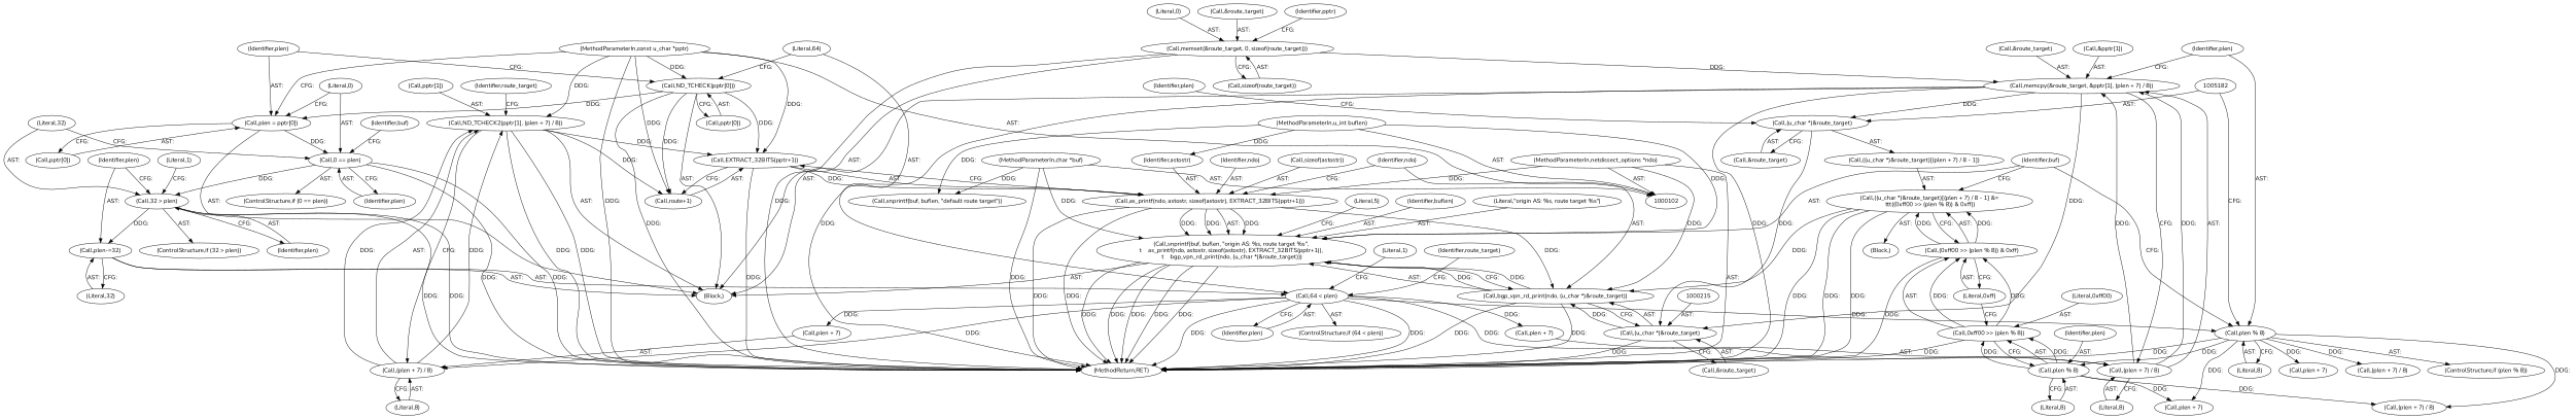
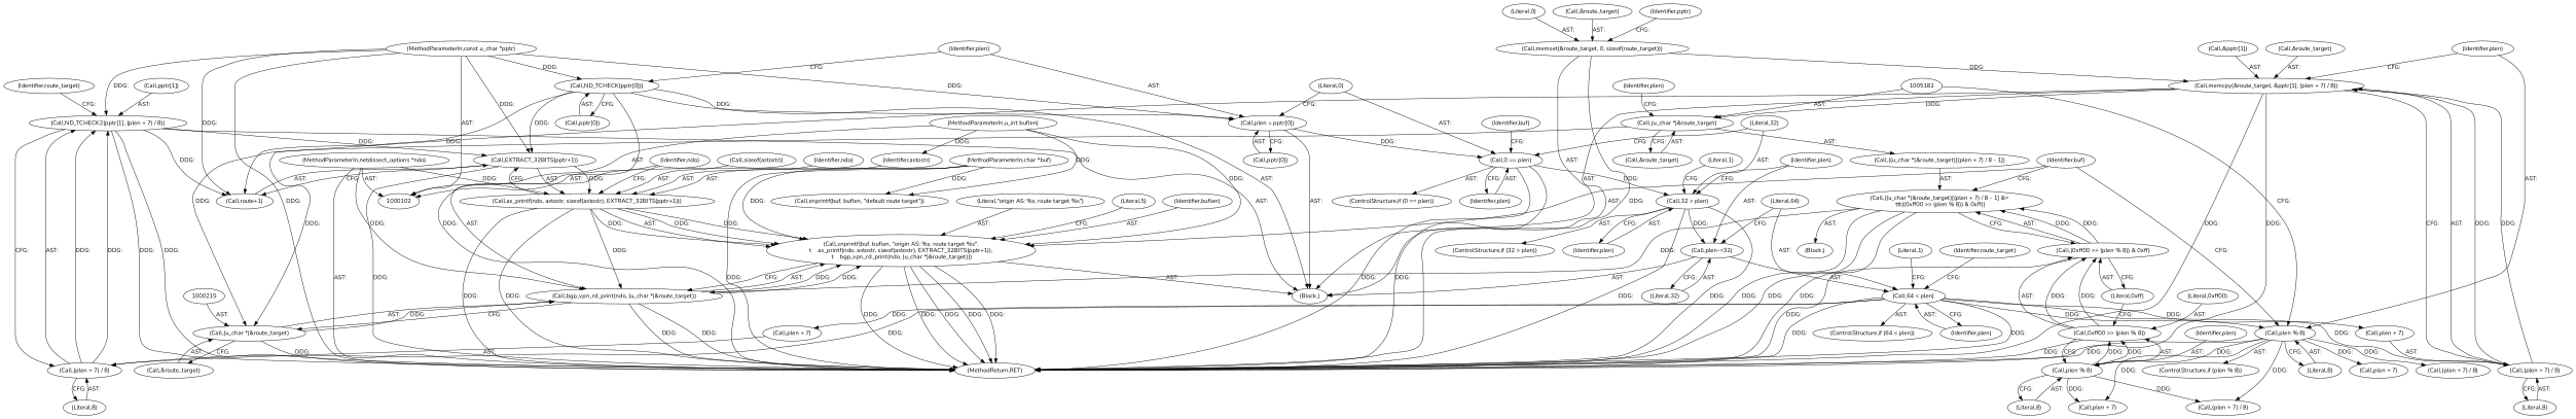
  digraph {
    fontname=Nunito
    node [fontname=Nunito]
    edge [fontname=Nunito]
    n1 [label="(Call,snprintf(buf, buflen, \"origin AS: %s, route target %s\",\n\t    as_printf(ndo, astostr, sizeof(astostr), EXTRACT_32BITS(pptr+1)),\n \t    bgp_vpn_rd_print(ndo, (u_char *)&route_target)))"]
    n2 [label="(Call,bgp_vpn_rd_print(ndo, (u_char *)&route_target))"]
    n3 [label="(Block,)"]
    n4 [label="(MethodReturn,RET)"]
    n5 [label="(Call,(u_char *)&route_target)"]
    n6 [label="(MethodParameterIn,char *buf)"]
    n7 [label="(Call,snprintf(buf, buflen, \"default route target\"))"]
    1000102
    n9 [label="(MethodParameterIn,u_int buflen)"]
    n10 [label="(Identifier,astostr)"]
    n11 [label="(Call,as_printf(ndo, astostr, sizeof(astostr), EXTRACT_32BITS(pptr+1)))"]
    n12 [label="(Call,EXTRACT_32BITS(pptr+1))"]
    n13 [label="(Call,route+1)"]
    n14 [label="(MethodParameterIn,netdissect_options *ndo)"]
    n15 [label="(Call,ND_TCHECK2(pptr[1], (plen + 7) / 8))"]
    n16 [label="(Call,(plen + 7) / 8)"]
    n17 [label="(Literal,8)"]
    n18 [label="(MethodParameterIn,const u_char *pptr)"]
    n19 [label="(Call,plen = pptr[0])"]
    n20 [label="(Call,ND_TCHECK(pptr[0]))"]
    n21 [label="(Call,0 == plen)"]
    n22 [label="(Call,pptr[0])"]
    n23 [label="(Call,pptr[0])"]
    n24 [label="(Call,64 < plen)"]
    n25 [label="(Call,(plen + 7) / 8)"]
    n26 [label="(Call,plen % 8)"]
    n27 [label="(Call,plen + 7)"]
    n28 [label="(ControlStructure,if (64 < plen))"]
    n29 [label="(Identifier,plen)"]
    n30 [label="(Call,plen + 7)"]
    n31 [label="(Call,memcpy(&route_target, &pptr[1], (plen + 7) / 8))"]
    n32 [label="(Literal,8)"]
    n33 [label="(Call,plen % 8)"]
    n34 [label="(Call,plen + 7)"]
    n35 [label="(Call,(plen + 7) / 8)"]
    n36 [label="(Literal,8)"]
    n37 [label="(Call,plen + 7)"]
    n38 [label="(Call,(plen + 7) / 8)"]
    n39 [label="(ControlStructure,if (plen % 8))"]
    n40 [label="(Call,plen-=32)"]
    n41 [label="(Literal,32)"]
    n42 [label="(Call,32 > plen)"]
    n43 [label="(ControlStructure,if (32 > plen))"]
    n44 [label="(Identifier,plen)"]
    n45 [label="(Identifier,plen)"]
    n46 [label="(ControlStructure,if (0 == plen))"]
    n47 [label="(Call,&route_target)"]
    n48 [label="(Call,(u_char *)&route_target)"]
    n49 [label="(Call,((u_char *)&route_target)[(plen + 7) / 8 - 1])"]
    n50 [label="(Call,&route_target)"]
    n51 [label="(Call,memset(&route_target, 0, sizeof(route_target)))"]
-   n52 [label="(Call,sizeof(route_target))"]
    n53 [label="(Call,((u_char *)&route_target)[(plen + 7) / 8 - 1] &=\n \t\t\t((0xff00 >> (plen % 8)) & 0xff))"]
    n54 [label="(Call,(0xff00 >> (plen % 8)) & 0xff)"]
    n55 [label="(Block,)"]
    n56 [label="(Literal,0xff)"]
    n57 [label="(Call,0xff00 >> (plen % 8))"]
    n58 [label="(Literal,8)"]
    n59 [label="(Identifier,ndo)"]
    n60 [label="(Literal,32)"]
    n61 [label="(Identifier,plen)"]
    n62 [label="(Identifier,plen)"]
    n63 [label="(Literal,0xff00)"]
    n64 [label="(Literal,0)"]
    n65 [label="(Identifier,plen)"]
    n66 [label="(Call,pptr[1])"]
    n67 [label="(Call,&pptr[1])"]
    n68 [label="(Literal,0)"]
    n69 [label="(Call,&route_target)"]
    n70 [label="(Literal,1)"]
    n71 [label="(Identifier,plen)"]
    n72 [label="(Literal,5)"]
    n73 [label="(Identifier,route_target)"]
    n74 [label="(Call,&route_target)"]
    n75 [label="(Identifier,pptr)"]
    n76 [label="(Identifier,buf)"]
    n77 [label="(Call,sizeof(astostr))"]
    n78 [label="(Identifier,route_target)"]
    n79 [label="(Identifier,buf)"]
    n80 [label="(Literal,1)"]
    n81 [label="(Identifier,plen)"]
    n82 [label="(Identifier,buflen)"]
    n83 [label="(Literal,\"origin AS: %s, route target %s\")"]
    n84 [label="(Literal,64)"]
    n85 [label="(Identifier,ndo)"]
    1000215
    n87 [label=1005182]
    n1 -> n2 [label="CFG: "]
    n1 -> n3 [label="AST: "]
    n1 -> n4 [label="DDG: "]
    n1 -> n4 [label="DDG: "]
    n1 -> n4 [label="DDG: "]
    n1 -> n4 [label="DDG: "]
    n1 -> n4 [label="DDG: "]
    n2 -> n1 [label="AST: "]
    n2 -> n1 [label="DDG: "]
    n2 -> n1 [label="DDG: "]
    n2 -> n4 [label="DDG: "]
    n2 -> n4 [label="DDG: "]
    n2 -> n5 [label="CFG: "]
    n5 -> n2 [label="AST: "]
    n5 -> n2 [label="DDG: "]
    n5 -> n4 [label="DDG: "]
    n5 -> n47 [label="CFG: "]
    n6 -> n1 [label="DDG: "]
    n6 -> n4 [label="DDG: "]
    n6 -> n7 [label="DDG: "]
    n6 -> 1000102 [label="AST: "]
    n9 -> n1 [label="DDG: "]
    n9 -> n7 [label="DDG: "]
    n9 -> 1000102 [label="AST: "]
    n9 -> n10 [label="DDG: "]
    n10 -> n11 [label="AST: "]
    n11 -> n1 [label="AST: "]
    n11 -> n1 [label="DDG: "]
    n11 -> n1 [label="DDG: "]
    n11 -> n1 [label="DDG: "]
    n11 -> n2 [label="DDG: "]
    n11 -> n4 [label="DDG: "]
    n11 -> n4 [label="DDG: "]
    n11 -> n12 [label="CFG: "]
    n12 -> n4 [label="DDG: "]
    n12 -> n11 [label="AST: "]
    n12 -> n11 [label="DDG: "]
    n12 -> n13 [label="CFG: "]
    n13 -> n12 [label="AST: "]
    n14 -> n2 [label="DDG: "]
    n14 -> n4 [label="AST: "]
    n14 -> 1000102 [label="AST: "]
    n14 -> n11 [label="DDG: "]
    n15 -> n3 [label="AST: "]
    n15 -> n4 [label="DDG: "]
    n15 -> n4 [label="DDG: "]
    n15 -> n12 [label="DDG: "]
    n15 -> n13 [label="DDG: "]
    n15 -> n16 [label="CFG: "]
    n16 -> n15 [label="AST: "]
    n16 -> n15 [label="DDG: "]
    n16 -> n15 [label="DDG: "]
    n16 -> n17 [label="CFG: "]
    n17 -> n16 [label="AST: "]
    n18 -> n4 [label="DDG: "]
    n18 -> 1000102 [label="AST: "]
    n18 -> n12 [label="DDG: "]
    n18 -> n13 [label="DDG: "]
    n18 -> n15 [label="DDG: "]
-   n18 -> n19 [label="CFG: "]
+   n18 -> n19 [label="DDG: "]
    n18 -> n20 [label="DDG: "]
    n19 -> n3 [label="AST: "]
    n19 -> n21 [label="DDG: "]
    n19 -> n22 [label="CFG: "]
    n20 -> n3 [label="AST: "]
    n20 -> n4 [label="DDG: "]
    n20 -> n12 [label="DDG: "]
    n20 -> n13 [label="DDG: "]
    n20 -> n19 [label="DDG: "]
    n20 -> n23 [label="CFG: "]
    n21 -> n4 [label="DDG: "]
    n21 -> n4 [label="DDG: "]
    n21 -> n42 [label="DDG: "]
    n21 -> n45 [label="CFG: "]
    n21 -> n46 [label="AST: "]
    n22 -> n19 [label="AST: "]
    n23 -> n20 [label="AST: "]
    n24 -> n4 [label="DDG: "]
    n24 -> n4 [label="DDG: "]
    n24 -> n16 [label="DDG: "]
    n24 -> n25 [label="DDG: "]
    n24 -> n26 [label="DDG: "]
    n24 -> n27 [label="DDG: "]
    n24 -> n28 [label="AST: "]
    n24 -> n29 [label="CFG: "]
    n24 -> n30 [label="DDG: "]
    n25 -> n31 [label="AST: "]
    n25 -> n31 [label="DDG: "]
    n25 -> n31 [label="DDG: "]
    n25 -> n32 [label="CFG: "]
    n26 -> n4 [label="DDG: "]
    n26 -> n33 [label="DDG: "]
    n26 -> n34 [label="DDG: "]
    n26 -> n35 [label="DDG: "]
    n26 -> n36 [label="CFG: "]
    n26 -> n37 [label="DDG: "]
    n26 -> n38 [label="DDG: "]
    n26 -> n39 [label="AST: "]
    n27 -> n16 [label="AST: "]
    n29 -> n24 [label="AST: "]
    n30 -> n25 [label="AST: "]
    n31 -> n3 [label="AST: "]
    n31 -> n4 [label="DDG: "]
    n31 -> n4 [label="DDG: "]
    n31 -> n5 [label="DDG: "]
    n31 -> n25 [label="CFG: "]
    n31 -> n48 [label="DDG: "]
    n32 -> n25 [label="AST: "]
    n33 -> n34 [label="DDG: "]
    n33 -> n35 [label="DDG: "]
    n33 -> n57 [label="AST: "]
    n33 -> n57 [label="DDG: "]
    n33 -> n57 [label="DDG: "]
    n33 -> n58 [label="CFG: "]
    n36 -> n26 [label="AST: "]
    n40 -> n3 [label="AST: "]
    n40 -> n24 [label="AST: "]
    n40 -> n41 [label="CFG: "]
    n41 -> n40 [label="AST: "]
    n42 -> n4 [label="DDG: "]
    n42 -> n4 [label="DDG: "]
    n42 -> n40 [label="DDG: "]
    n42 -> n43 [label="AST: "]
    n42 -> n44 [label="CFG: "]
    n44 -> n42 [label="AST: "]
    n45 -> n21 [label="AST: "]
    n47 -> n5 [label="AST: "]
    n48 -> n5 [label="DDG: "]
    n48 -> n49 [label="AST: "]
    n48 -> n50 [label="CFG: "]
    n49 -> n53 [label="AST: "]
    n50 -> n48 [label="AST: "]
    n51 -> n3 [label="AST: "]
    n51 -> n4 [label="DDG: "]
    n51 -> n31 [label="DDG: "]
-   n51 -> n52 [label="CFG: "]
-   n52 -> n51 [label="AST: "]
    n53 -> n2 [label="DDG: "]
    n53 -> n4 [label="DDG: "]
    n53 -> n4 [label="DDG: "]
    n53 -> n4 [label="DDG: "]
    n53 -> n54 [label="CFG: "]
    n53 -> n55 [label="AST: "]
    n54 -> n4 [label="DDG: "]
    n54 -> n53 [label="AST: "]
    n54 -> n53 [label="DDG: "]
    n54 -> n53 [label="DDG: "]
    n54 -> n56 [label="CFG: "]
    n56 -> n54 [label="AST: "]
    n56 -> n57 [label="CFG: "]
    n57 -> n4 [label="DDG: "]
    n57 -> n33 [label="CFG: "]
    n57 -> n54 [label="AST: "]
    n57 -> n54 [label="DDG: "]
    n57 -> n54 [label="DDG: "]
    n58 -> n33 [label="AST: "]
    n59 -> n11 [label="AST: "]
    n60 -> n21 [label="CFG: "]
    n60 -> n42 [label="AST: "]
    n61 -> n33 [label="AST: "]
    n62 -> n26 [label="AST: "]
    n62 -> n31 [label="CFG: "]
    n63 -> n57 [label="AST: "]
    n64 -> n51 [label="AST: "]
    n65 -> n48 [label="CFG: "]
    n66 -> n15 [label="AST: "]
    n67 -> n31 [label="AST: "]
    n68 -> n19 [label="CFG: "]
    n68 -> n21 [label="AST: "]
    n69 -> n51 [label="AST: "]
    n70 -> n24 [label="CFG: "]
    n71 -> n19 [label="AST: "]
    n71 -> n20 [label="CFG: "]
    n72 -> n1 [label="CFG: "]
    n73 -> n24 [label="CFG: "]
    n74 -> n31 [label="AST: "]
    n75 -> n51 [label="CFG: "]
    n76 -> n21 [label="CFG: "]
    n77 -> n11 [label="AST: "]
    n78 -> n15 [label="CFG: "]
    n79 -> n1 [label="AST: "]
    n79 -> n26 [label="CFG: "]
    n79 -> n53 [label="CFG: "]
    n80 -> n42 [label="CFG: "]
    n81 -> n40 [label="AST: "]
    n81 -> n42 [label="CFG: "]
    n82 -> n1 [label="AST: "]
    n83 -> n1 [label="AST: "]
    n84 -> n24 [label="AST: "]
-   n84 -> n20 [label="CFG: "]
+   n84 -> n40 [label="CFG: "]
    n85 -> n2 [label="AST: "]
    n85 -> n11 [label="CFG: "]
    1000215 -> n5 [label="AST: "]
    n87 -> n26 [label="CFG: "]
    n87 -> n48 [label="AST: "]
  }
